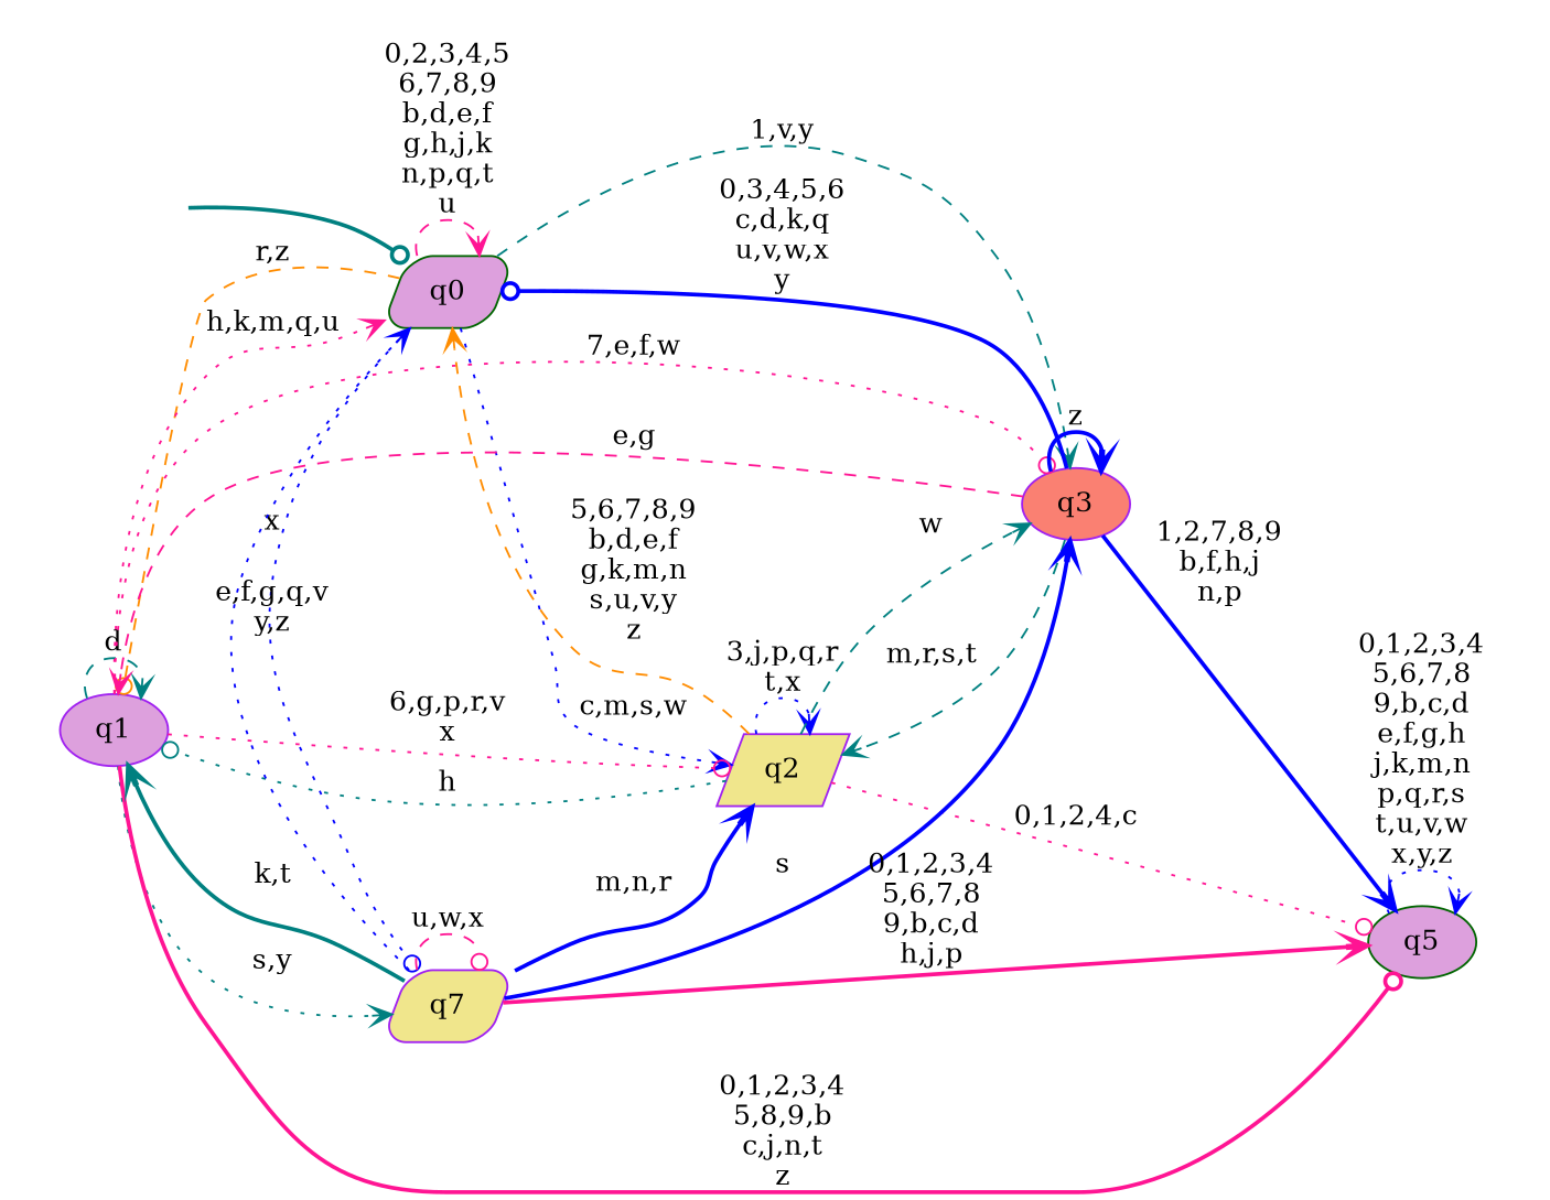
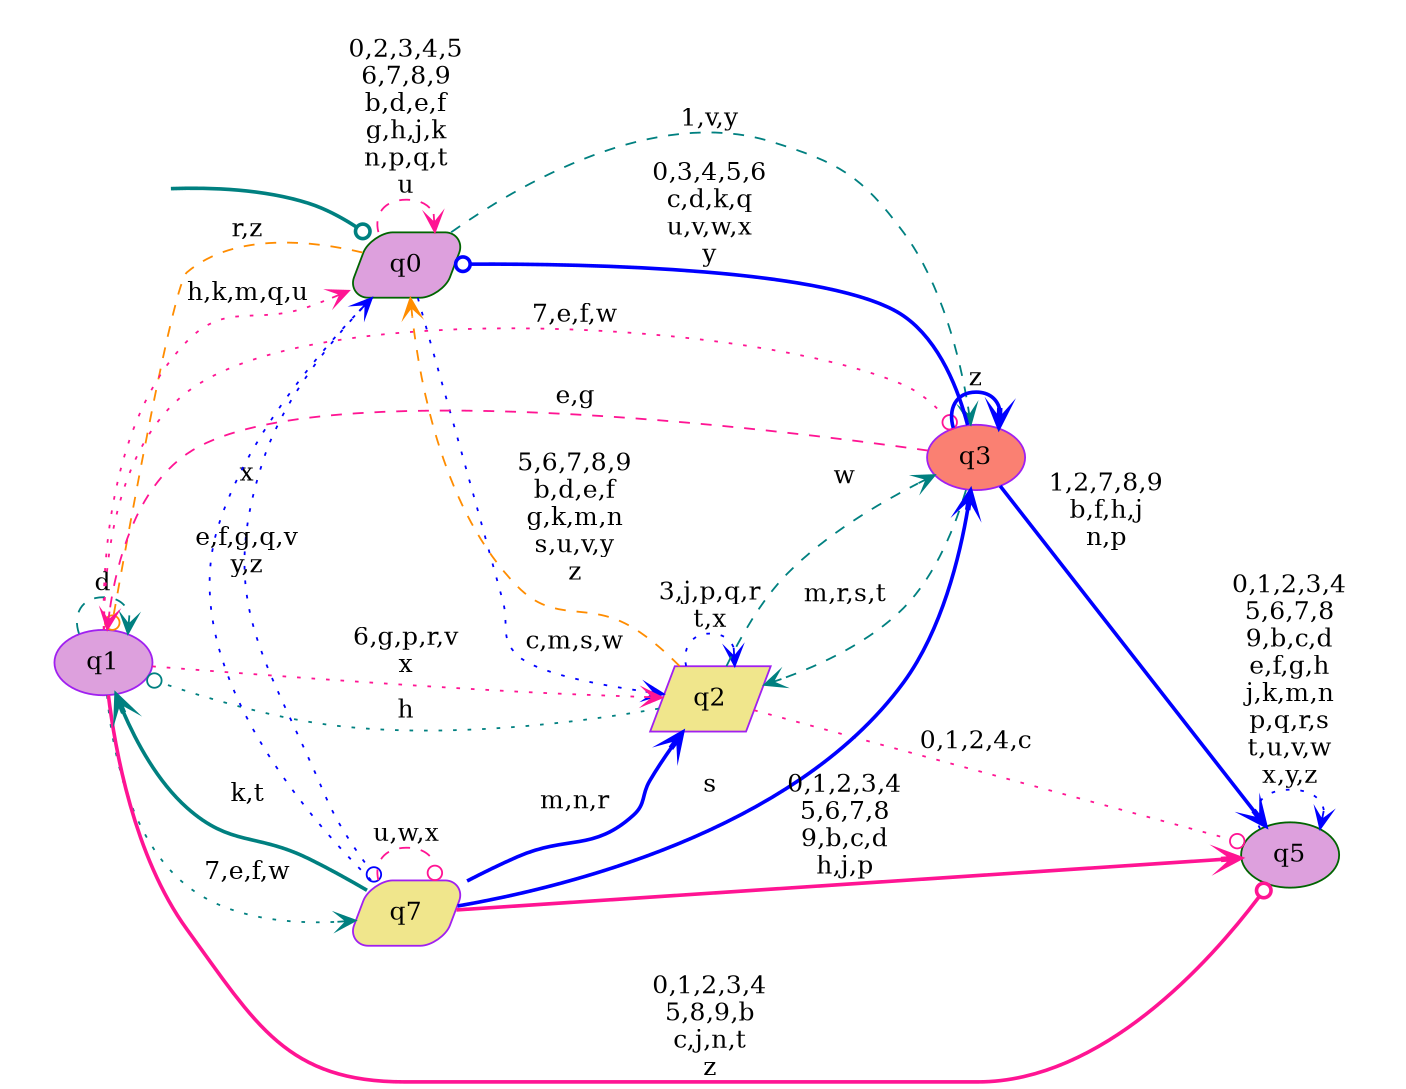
  digraph {
    rankdir=LR
    node [shape=parallelogram style="rounded,filled" color=purple fillcolor=plum]
    edge [arrowhead=vee color=blue style=dotted]
    __start0 [height=0 shape=none style=invis width=0 color="" fillcolor=""]
    n2 [color=darkgreen label=q0]
    n3 [label=q1 shape=ellipse]
    n4 [fillcolor=khaki label=q2 style=filled]
    n5 [fillcolor=salmon label=q3 shape=ellipse]
    n6 [fillcolor=khaki label=q7]
    n7 [color=darkgreen label=q5 shape=ellipse style=filled]
    subgraph cluster_1 {
      nodesep=0.15
      ranksep=0.15
      style=invis
      __start0
      n2
    }
    __start0 -> n2 [arrowhead=odot color=teal penwidth=2 style=bold]
    n2 -> n2 [color=deeppink label="0,2,3,4,5\n6,7,8,9\nb,d,e,f\ng,h,j,k\nn,p,q,t\nu" style=dashed]
    n2 -> n3 [arrowhead=odot color=darkorange label="r,z" style=dashed]
    n2 -> n4 [label="c,m,s,w"]
    n2 -> n5 [color=teal label="1,v,y" style=dashed]
    n2 -> n6 [arrowhead=odot label=x]
    n3 -> n2 [color=deeppink label="h,k,m,q,u"]
    n3 -> n3 [color=teal label=d style=dashed]
-   n3 -> n4 [arrowhead=odot color=deeppink label="6,g,p,r,v\nx"]
+   n3 -> n4 [color=deeppink label="6,g,p,r,v\nx"]
    n3 -> n5 [arrowhead=odot color=deeppink label="7,e,f,w"]
-   n3 -> n6 [color=teal label="s,y"]
+   n3 -> n6 [color=teal label="7,e,f,w"]
    n3 -> n7 [arrowhead=odot color=deeppink label="0,1,2,3,4\n5,8,9,b\nc,j,n,t\nz" style=bold]
    n4 -> n2 [color=darkorange label="5,6,7,8,9\nb,d,e,f\ng,k,m,n\ns,u,v,y\nz" style=dashed]
    n4 -> n3 [arrowhead=odot color=teal label=h]
    n4 -> n4 [label="3,j,p,q,r\nt,x"]
    n4 -> n5 [color=teal label=w style=dashed]
    n4 -> n7 [arrowhead=odot color=deeppink label="0,1,2,4,c"]
    n5 -> n2 [arrowhead=odot label="0,3,4,5,6\nc,d,k,q\nu,v,w,x\ny" style=bold]
    n5 -> n3 [color=deeppink label="e,g" style=dashed]
    n5 -> n4 [color=teal label="m,r,s,t" style=dashed]
    n5 -> n5 [label=z style=bold]
    n5 -> n7 [label="1,2,7,8,9\nb,f,h,j\nn,p" style=bold]
    n6 -> n2 [label="e,f,g,q,v\ny,z"]
    n6 -> n3 [color=teal label="k,t" style=bold]
    n6 -> n4 [label="m,n,r" style=bold]
    n6 -> n5 [label=s style=bold]
    n6 -> n6 [arrowhead=odot color=deeppink label="u,w,x" style=dashed]
    n6 -> n7 [color=deeppink label="0,1,2,3,4\n5,6,7,8\n9,b,c,d\nh,j,p" style=bold]
    n7 -> n7 [label="0,1,2,3,4\n5,6,7,8\n9,b,c,d\ne,f,g,h\nj,k,m,n\np,q,r,s\nt,u,v,w\nx,y,z"]
  }
